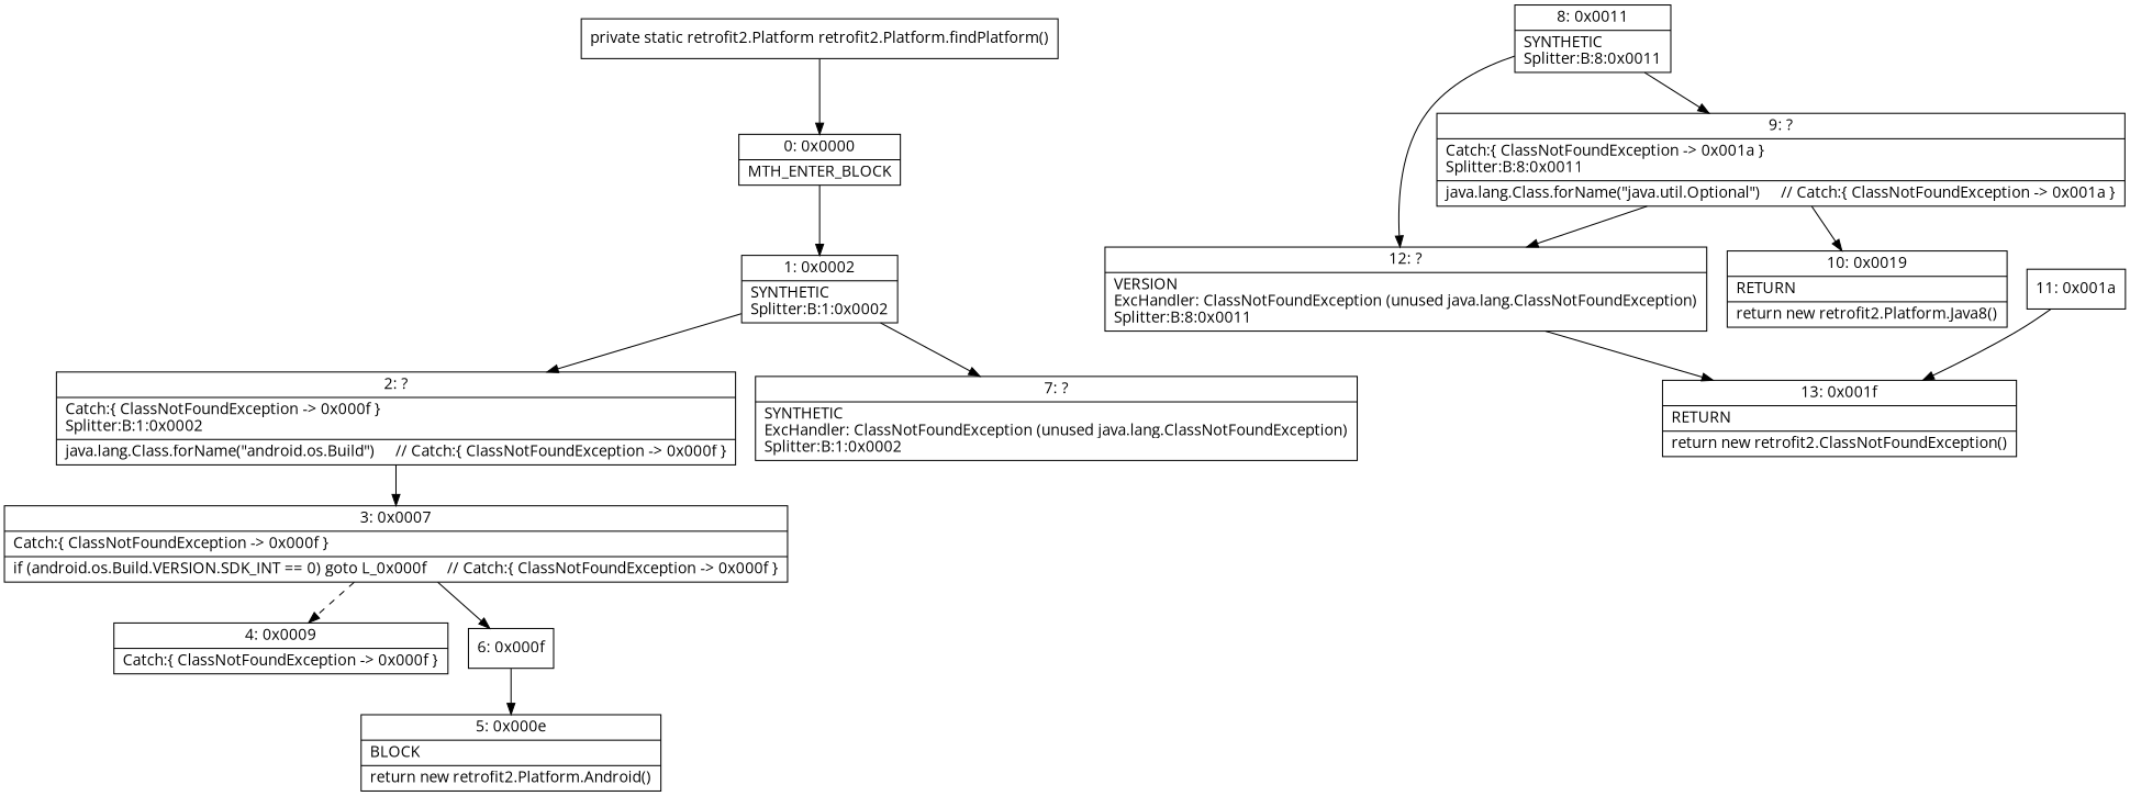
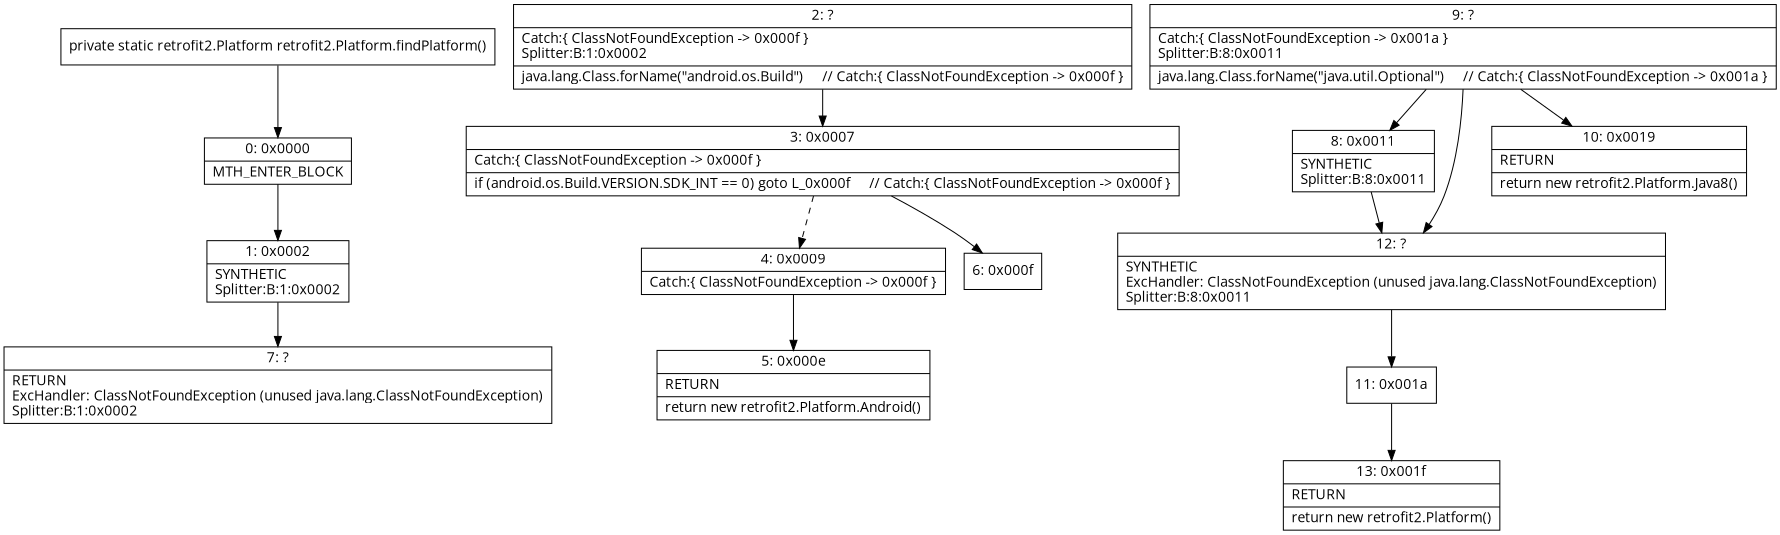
  digraph {
    fontname="Open Sans"
    node [fontname="Open Sans" shape=record]
    edge [fontname="Open Sans"]
    n1 [label="{0\:\ 0x0000|MTH_ENTER_BLOCK\l}"]
    n2 [label="{1\:\ 0x0002|SYNTHETIC\lSplitter:B:1:0x0002\l}"]
    n3 [label="{2\:\ ?|Catch:\{ ClassNotFoundException \-\> 0x000f \}\lSplitter:B:1:0x0002\l|java.lang.Class.forName(\"android.os.Build\")     \/\/ Catch:\{ ClassNotFoundException \-\> 0x000f \}\l}"]
-   n4 [label="{7\:\ ?|SYNTHETIC\lExcHandler: ClassNotFoundException (unused java.lang.ClassNotFoundException)\lSplitter:B:1:0x0002\l}"]
+   n4 [label="{7\:\ ?|RETURN\lExcHandler: ClassNotFoundException (unused java.lang.ClassNotFoundException)\lSplitter:B:1:0x0002\l}"]
    n5 [label="{3\:\ 0x0007|Catch:\{ ClassNotFoundException \-\> 0x000f \}\l|if (android.os.Build.VERSION.SDK_INT == 0) goto L_0x000f     \/\/ Catch:\{ ClassNotFoundException \-\> 0x000f \}\l}"]
    n6 [label="{4\:\ 0x0009|Catch:\{ ClassNotFoundException \-\> 0x000f \}\l}"]
    n7 [label="{6\:\ 0x000f}"]
-   n8 [label="{5\:\ 0x000e|BLOCK\l|return new retrofit2.Platform.Android()\l}"]
+   n8 [label="{5\:\ 0x000e|RETURN\l|return new retrofit2.Platform.Android()\l}"]
    n9 [label="{8\:\ 0x0011|SYNTHETIC\lSplitter:B:8:0x0011\l}"]
    n10 [label="{9\:\ ?|Catch:\{ ClassNotFoundException \-\> 0x001a \}\lSplitter:B:8:0x0011\l|java.lang.Class.forName(\"java.util.Optional\")     \/\/ Catch:\{ ClassNotFoundException \-\> 0x001a \}\l}"]
-   n11 [label="{12\:\ ?|VERSION\lExcHandler: ClassNotFoundException (unused java.lang.ClassNotFoundException)\lSplitter:B:8:0x0011\l}"]
+   n11 [label="{12\:\ ?|SYNTHETIC\lExcHandler: ClassNotFoundException (unused java.lang.ClassNotFoundException)\lSplitter:B:8:0x0011\l}"]
    n12 [label="{10\:\ 0x0019|RETURN\l|return new retrofit2.Platform.Java8()\l}"]
    n13 [label="{11\:\ 0x001a}"]
-   n14 [label="{13\:\ 0x001f|RETURN\l|return new retrofit2.ClassNotFoundException()\l}"]
+   n14 [label="{13\:\ 0x001f|RETURN\l|return new retrofit2.Platform()\l}"]
    n15 [label="{private static retrofit2.Platform retrofit2.Platform.findPlatform() }"]
    n1 -> n2
-   n2 -> n3
    n2 -> n4
    n3 -> n5
    n5 -> n6 [style=dashed]
    n5 -> n7
-   n7 -> n8
-   n9 -> n10
+   n6 -> n8
+   n10 -> n9
    n9 -> n11
    n10 -> n11
    n10 -> n12
-   n11 -> n14
+   n11 -> n13
    n13 -> n14
    n15 -> n1
  }
